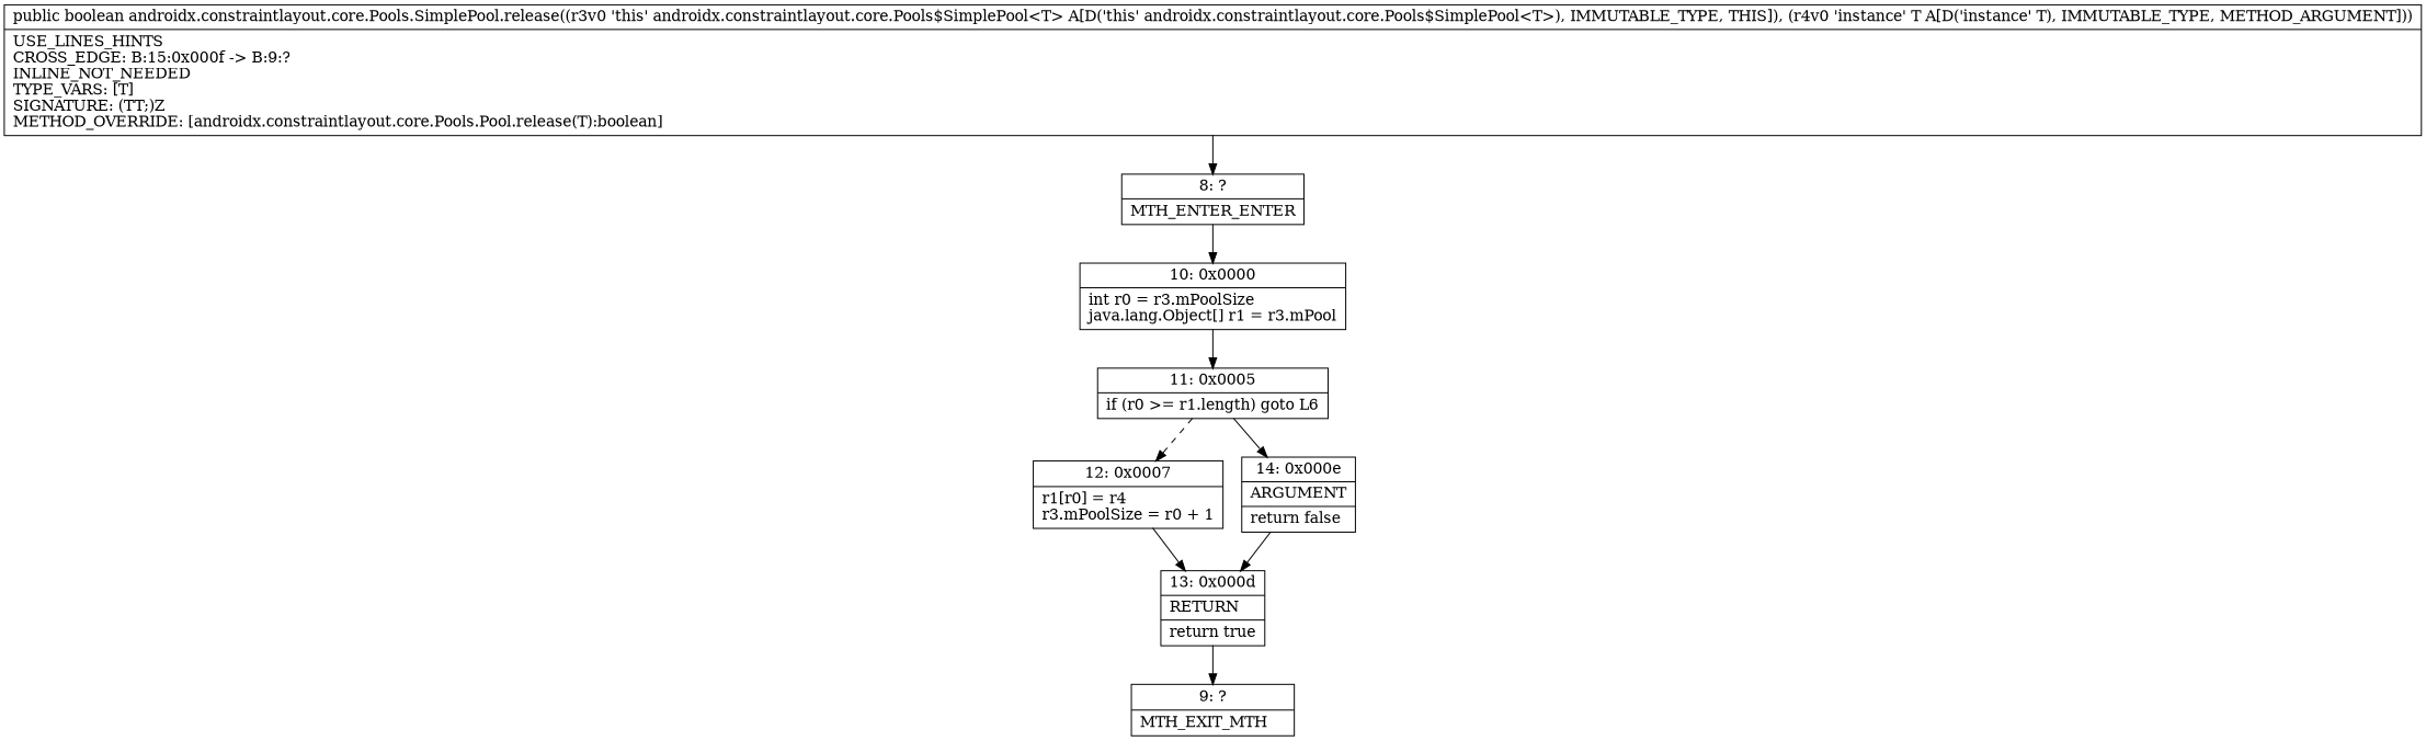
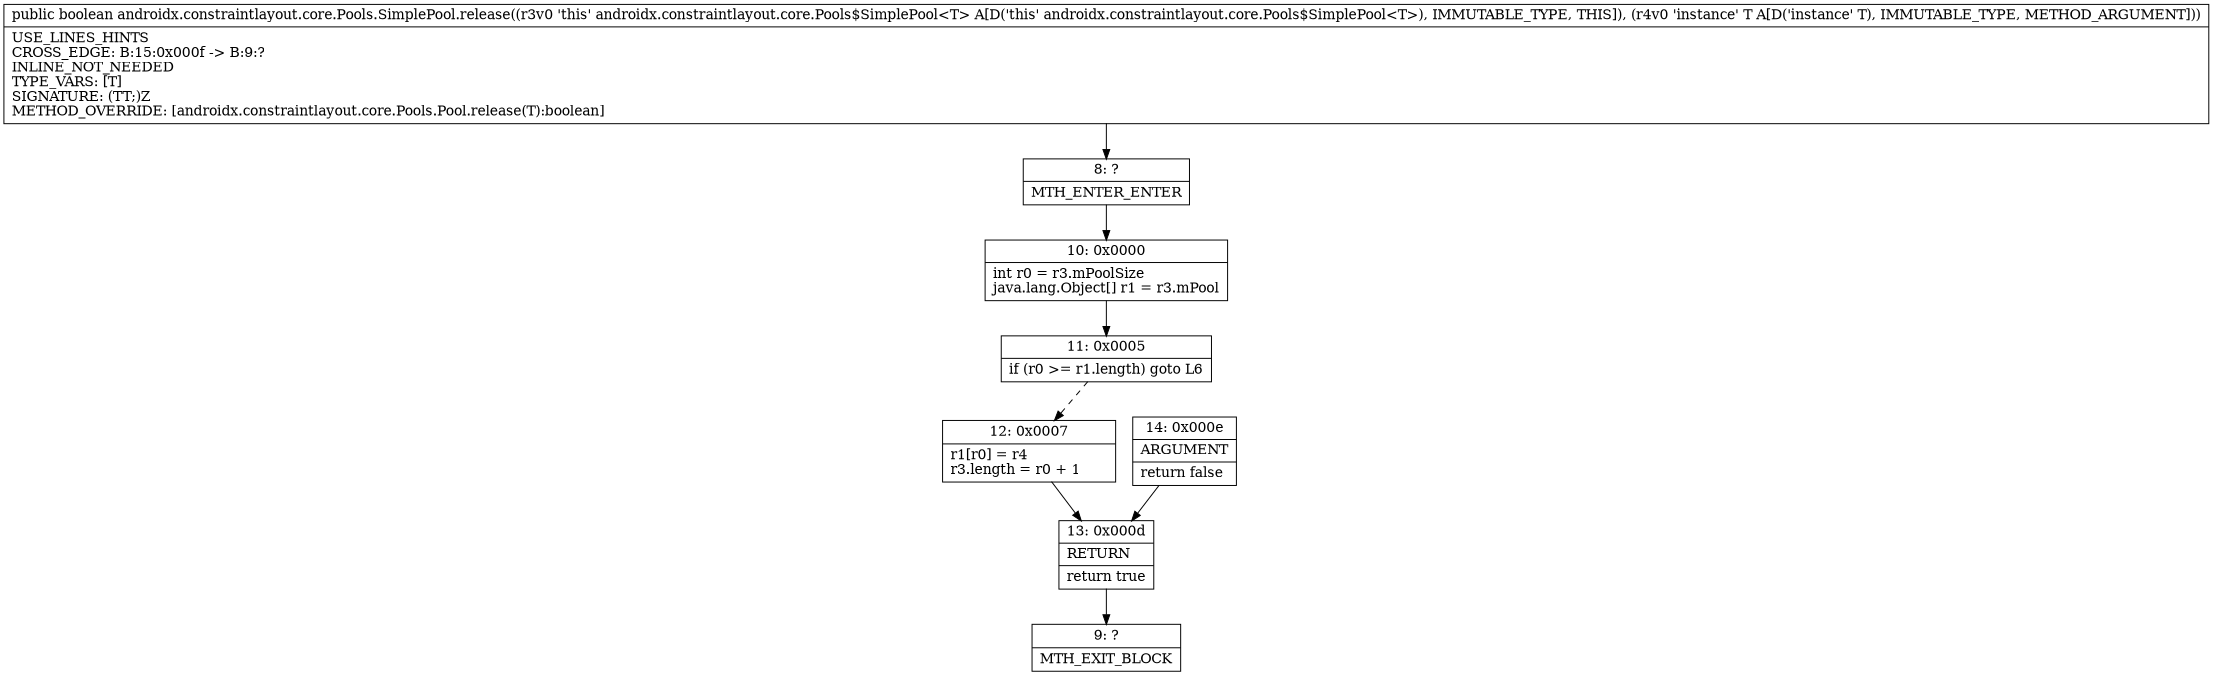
  digraph {
    node [shape=record]
    n1 [label="{8\:\ ?|MTH_ENTER_ENTER\l}"]
    n2 [label="{10\:\ 0x0000|int r0 = r3.mPoolSize\ljava.lang.Object[] r1 = r3.mPool\l}"]
    n3 [label="{11\:\ 0x0005|if (r0 \>= r1.length) goto L6\l}"]
-   n4 [label="{12\:\ 0x0007|r1[r0] = r4\lr3.mPoolSize = r0 + 1\l}"]
+   n4 [label="{12\:\ 0x0007|r1[r0] = r4\lr3.length = r0 + 1\l}"]
    n5 [label="{14\:\ 0x000e|ARGUMENT\l|return false\l}"]
    n6 [label="{13\:\ 0x000d|RETURN\l|return true\l}"]
-   n7 [label="{9\:\ ?|MTH_EXIT_MTH\l}"]
+   n7 [label="{9\:\ ?|MTH_EXIT_BLOCK\l}"]
    n8 [label="{public boolean androidx.constraintlayout.core.Pools.SimplePool.release((r3v0 'this' androidx.constraintlayout.core.Pools$SimplePool\<T\> A[D('this' androidx.constraintlayout.core.Pools$SimplePool\<T\>), IMMUTABLE_TYPE, THIS]), (r4v0 'instance' T A[D('instance' T), IMMUTABLE_TYPE, METHOD_ARGUMENT]))  | USE_LINES_HINTS\lCROSS_EDGE: B:15:0x000f \-\> B:9:?\lINLINE_NOT_NEEDED\lTYPE_VARS: [T]\lSIGNATURE: (TT;)Z\lMETHOD_OVERRIDE: [androidx.constraintlayout.core.Pools.Pool.release(T):boolean]\l}"]
    n1 -> n2
    n2 -> n3
    n3 -> n4 [style=dashed]
-   n3 -> n5
    n4 -> n6
    n5 -> n6
    n6 -> n7
    n8 -> n1
  }
